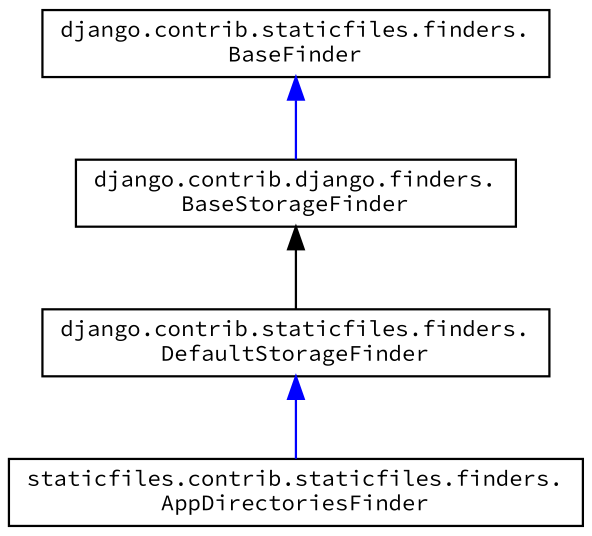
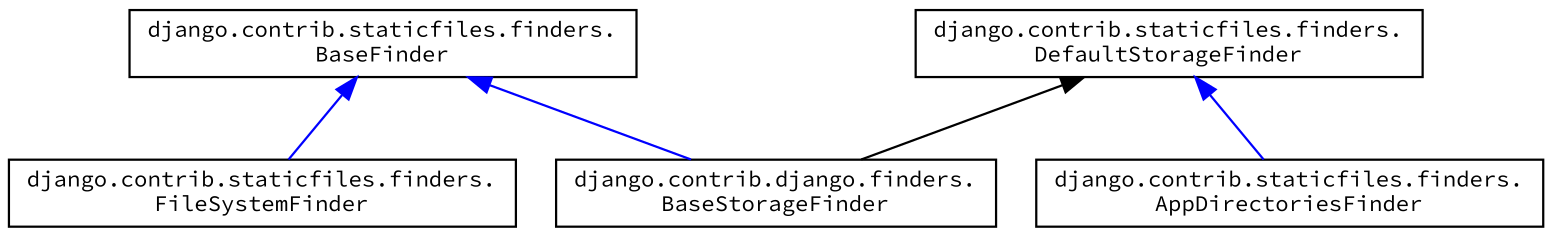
  digraph {
    fontname="Source Code Pro"
    rankdir=TB
    node [color=black fillcolor=white fontname="Source Code Pro" fontsize=10 shape=record style=filled]
    edge [color=blue dir=back fontname="Source Code Pro" fontsize=10 labelfontname=Helvetica labelfontsize=10 style=solid]
    n1 [height=0.2 label="django.contrib.staticfiles.finders.\lBaseFinder" width=0.4]
    n2 [height=0.2 label="django.contrib.django.finders.\lBaseStorageFinder" width=0.4]
-   n4 [height=0.2 label="staticfiles.contrib.staticfiles.finders.\lAppDirectoriesFinder" width=0.4]
+   n3 [height=0.2 label="django.contrib.staticfiles.finders.\lFileSystemFinder" width=0.4]
+   n4 [height=0.2 label="django.contrib.staticfiles.finders.\lAppDirectoriesFinder" width=0.4]
    n5 [height=0.2 label="django.contrib.staticfiles.finders.\lDefaultStorageFinder" width=0.4]
    n1 -> n2
-   n2 -> n5 [color=black]
+   n1 -> n3
+   n5 -> n2 [color=black]
    n5 -> n4
  }
